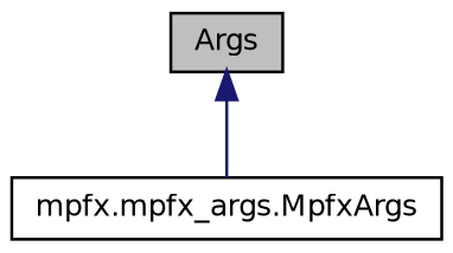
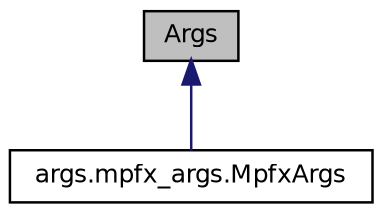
  digraph {
    node [color=black fontname=Helvetica fontsize=10 shape=record style=filled]
    n1 [fillcolor=grey75 fontcolor=black height=0.2 label=Args width=0.4]
-   n2 [fillcolor=white height=0.2 label="mpfx.mpfx_args.MpfxArgs" width=0.4]
+   n2 [fillcolor=white height=0.2 label="args.mpfx_args.MpfxArgs" width=0.4]
    n1 -> n2 [color=midnightblue dir=back fontname=Helvetica fontsize=10 labelfontname=Helvetica labelfontsize=10 style=solid]
  }
